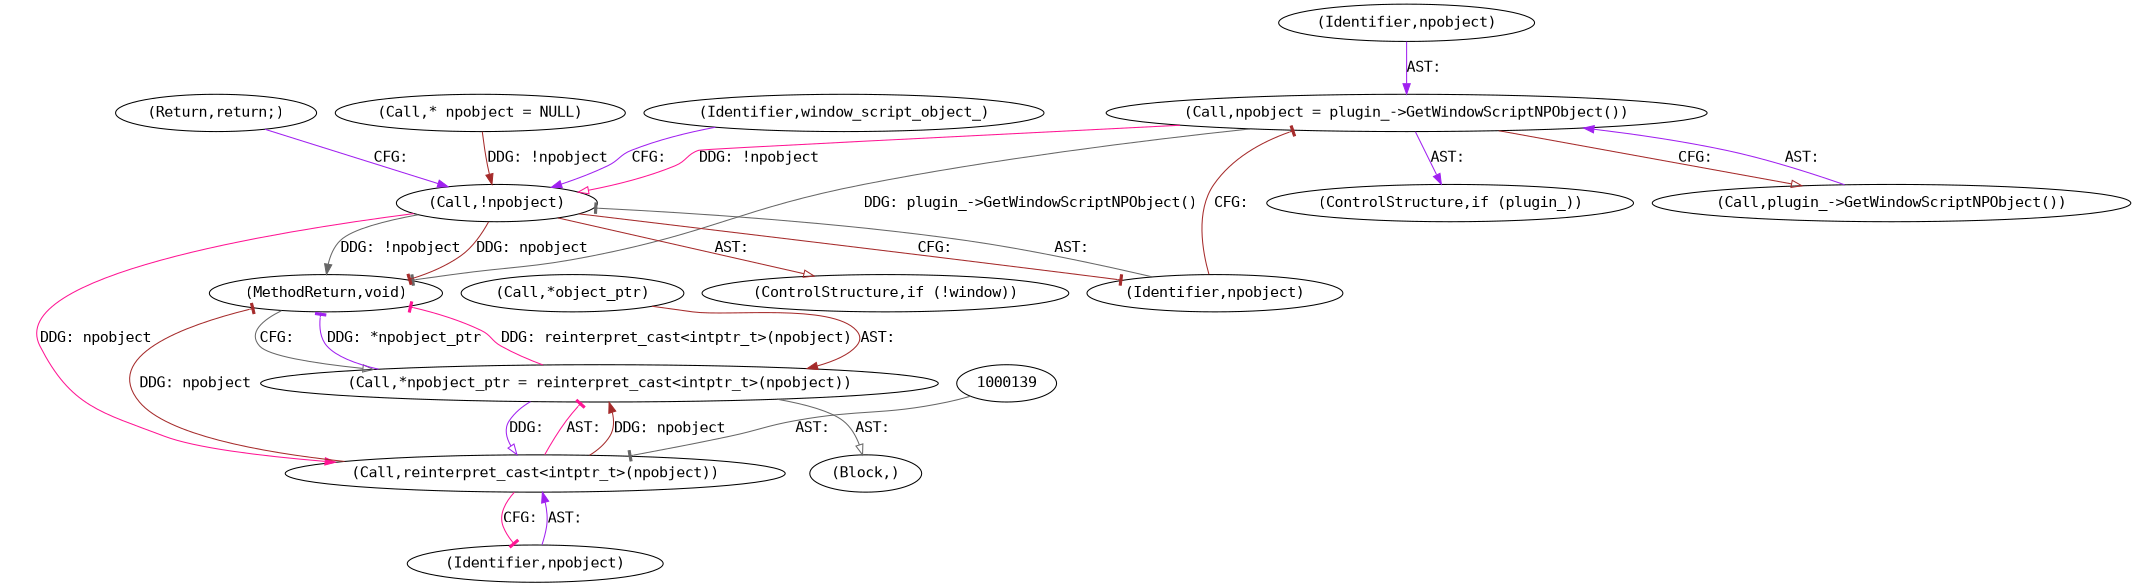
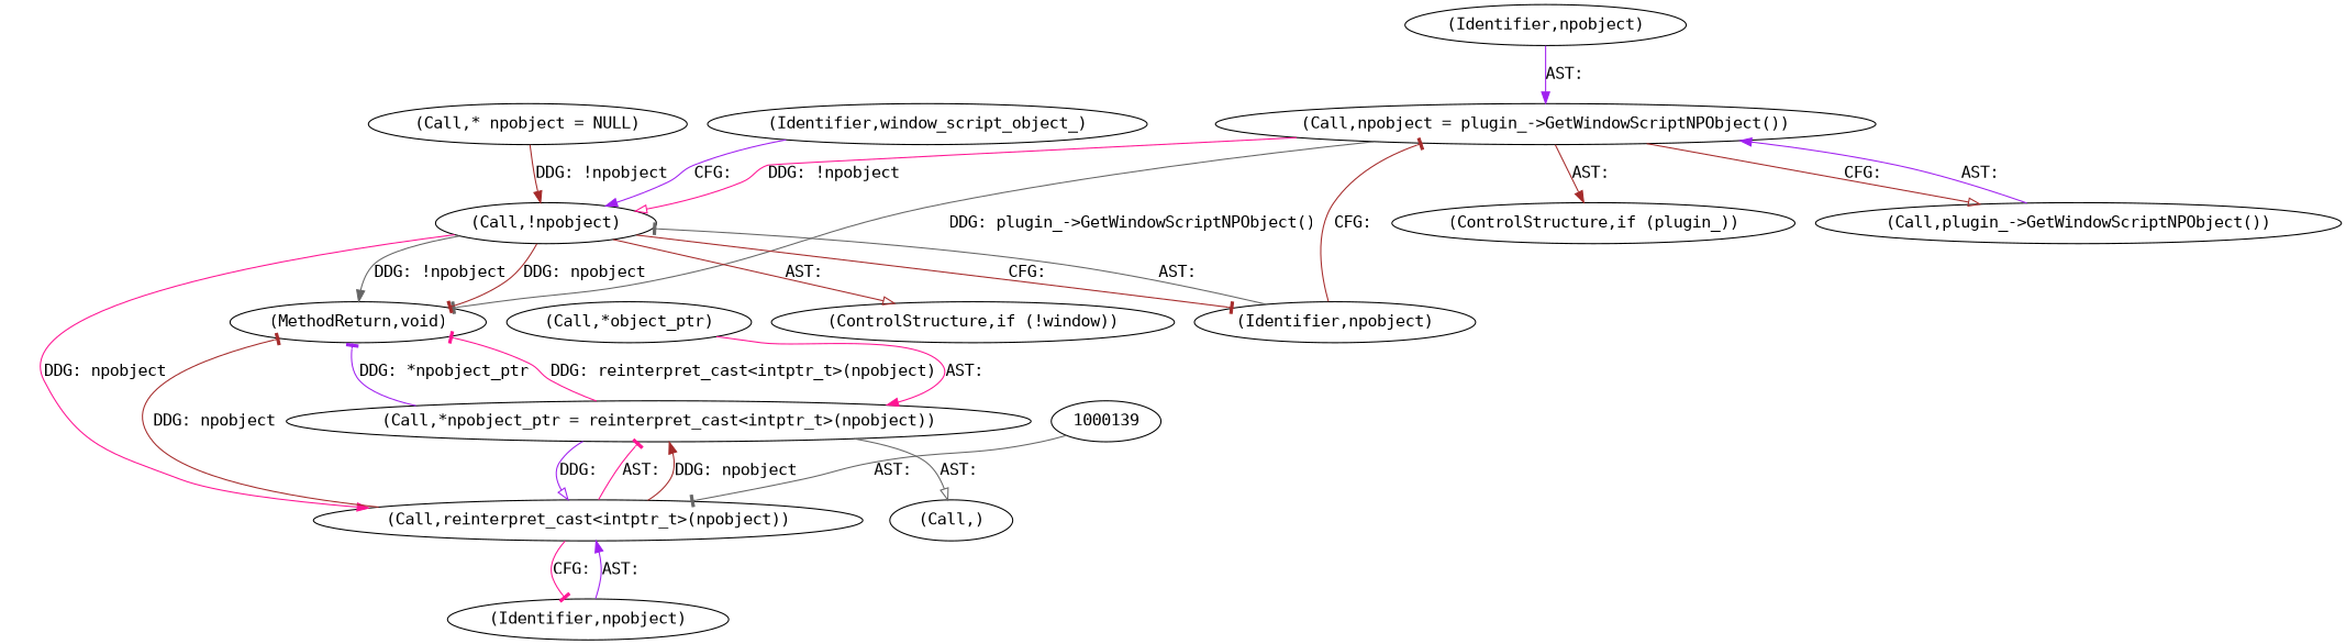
  digraph {
    fontname="DejaVu Sans Mono"
    node [fontname="DejaVu Sans Mono"]
    edge [arrowhead=tee color=brown fontname="DejaVu Sans Mono"]
    n1 [label="(Call,npobject = plugin_->GetWindowScriptNPObject())"]
    n2 [label="(Call,!npobject)"]
    n3 [label="(MethodReturn,void)"]
    n4 [label="(ControlStructure,if (plugin_))"]
    n5 [label="(Call,plugin_->GetWindowScriptNPObject())"]
    n6 [label="(Call,reinterpret_cast<intptr_t>(npobject))"]
    n7 [label="(ControlStructure,if (!window))"]
    n8 [label="(Identifier,npobject)"]
    n9 [label="(Call,*npobject_ptr = reinterpret_cast<intptr_t>(npobject))"]
    n10 [label="(Identifier,npobject)"]
-   n11 [label="(Block,)"]
+   n11 [label="(Call,)"]
    n12 [label="(Call,*object_ptr)"]
-   n13 [label="(Return,return;)"]
    n14 [label="(Call,* npobject = NULL)"]
    n15 [label="(Identifier,window_script_object_)"]
    n16 [label="(Identifier,npobject)"]
    n17 [label=1000139]
    n1 -> n2 [arrowhead=onormal color=deeppink label="DDG: !npobject"]
    n1 -> n3 [color=gray40 label="DDG: plugin_->GetWindowScriptNPObject()"]
-   n1 -> n4 [arrowhead=normal color=purple label="AST: "]
+   n1 -> n4 [arrowhead=normal label="AST: "]
    n1 -> n5 [arrowhead=onormal label="CFG: "]
    n2 -> n3 [arrowhead=normal color=gray40 label="DDG: !npobject"]
    n2 -> n3 [label="DDG: npobject"]
    n2 -> n6 [arrowhead=normal color=deeppink label="DDG: npobject"]
    n2 -> n7 [arrowhead=onormal label="AST: "]
    n2 -> n8 [label="CFG: "]
-   n3 -> n9 [arrowhead=onormal color=gray40 label="CFG: "]
    n5 -> n1 [arrowhead=normal color=purple label="AST: "]
    n6 -> n3 [label="DDG: npobject"]
    n6 -> n9 [color=deeppink label="AST: "]
    n6 -> n9 [arrowhead=normal label="DDG: npobject"]
    n6 -> n10 [color=deeppink label="CFG: "]
    n8 -> n1 [label="CFG: "]
    n8 -> n2 [color=gray40 label="AST: "]
    n9 -> n3 [color=purple label="DDG: *npobject_ptr"]
    n9 -> n3 [color=deeppink label="DDG: reinterpret_cast<intptr_t>(npobject)"]
    n9 -> n6 [arrowhead=onormal color=purple label="DDG: "]
    n9 -> n11 [arrowhead=onormal color=gray40 label="AST: "]
    n10 -> n6 [arrowhead=normal color=purple label="AST: "]
-   n12 -> n9 [arrowhead=normal label="AST: "]
-   n13 -> n2 [arrowhead=normal color=purple label="CFG: "]
+   n12 -> n9 [arrowhead=normal color=deeppink label="AST: "]
    n14 -> n2 [arrowhead=normal label="DDG: !npobject"]
    n15 -> n2 [arrowhead=normal color=purple label="CFG: "]
    n16 -> n1 [arrowhead=normal color=purple label="AST: "]
    n17 -> n6 [color=gray40 label="AST: "]
  }
